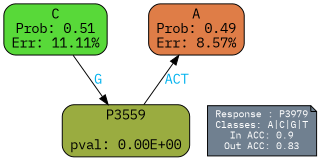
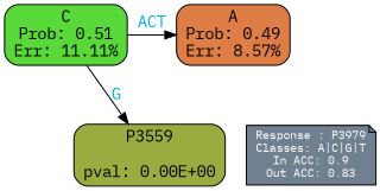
  digraph {
    fontname="IBM Plex Mono"
    ranksep=equally
    splines=polylines
    node [color=black fontname="IBM Plex Mono" shape=box style="filled, rounded"]
    edge [fontcolor=deepskyblue2 fontname="IBM Plex Mono"]
    n1 [fillcolor="#df7d47" label="A\nProb: 0.49\nErr: 8.57%"]
    n2 [fillcolor="#58d939" label="C\nProb: 0.51\nErr: 11.11%"]
    n3 [align=left fillcolor=slategray fontcolor=white fontsize=10 label="Response : P3979\nClasses: A|C|G|T\nIn ACC: 0.9\nOut ACC: 0.83\n" shape=note style=filled]
    n4 [fillcolor="#9aac40" label="P3559\n\npval: 0.00E+00"]
    subgraph sub_1 {
      rank=same
      n1
      n2
    }
    subgraph sub_2 {
      rank=same
      n3
      n4
    }
    n2 -> n4 [label=G]
-   n4 -> n1 [label=ACT]
+   n2 -> n1 [label=ACT]
  }
